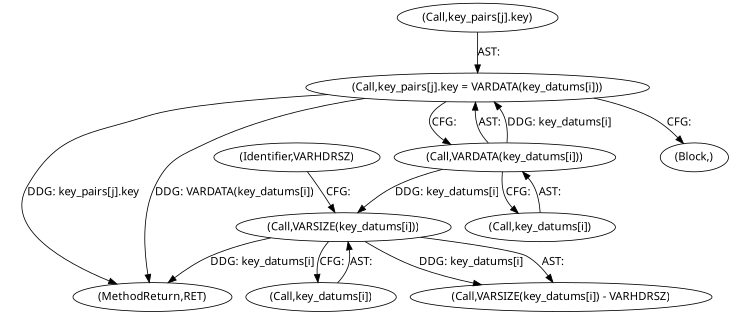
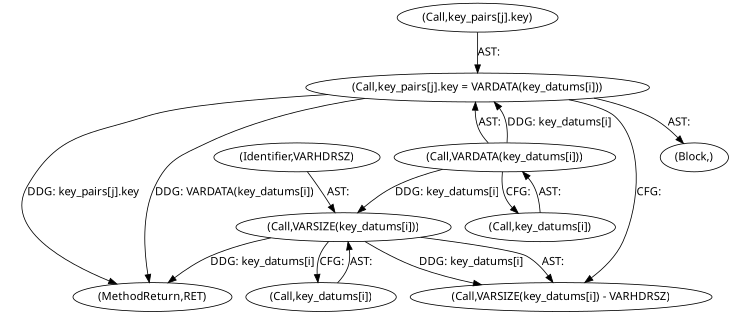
  digraph {
    fontname="Noto Sans"
    node [fontname="Noto Sans"]
    edge [fontname="Noto Sans"]
    n1 [label="(Call,key_pairs[j].key = VARDATA(key_datums[i]))"]
    n2 [label="(Call,VARDATA(key_datums[i]))"]
    n3 [label="(MethodReturn,RET)"]
    n4 [label="(Block,)"]
    n5 [label="(Call,VARSIZE(key_datums[i]))"]
    n6 [label="(Call,key_datums[i])"]
    n7 [label="(Call,VARSIZE(key_datums[i]) - VARHDRSZ)"]
    n8 [label="(Call,key_datums[i])"]
    n9 [label="(Call,key_pairs[j].key)"]
    n10 [label="(Identifier,VARHDRSZ)"]
-   n1 -> n2 [label="CFG: "]
+   n1 -> n7 [label="CFG: "]
    n1 -> n3 [label="DDG: key_pairs[j].key"]
    n1 -> n3 [label="DDG: VARDATA(key_datums[i])"]
-   n1 -> n4 [label="CFG: "]
+   n1 -> n4 [label="AST: "]
    n2 -> n1 [label="AST: "]
    n2 -> n1 [label="DDG: key_datums[i]"]
    n2 -> n5 [label="DDG: key_datums[i]"]
    n2 -> n6 [label="CFG: "]
    n5 -> n3 [label="DDG: key_datums[i]"]
    n5 -> n7 [label="AST: "]
    n5 -> n7 [label="DDG: key_datums[i]"]
    n5 -> n8 [label="CFG: "]
    n6 -> n2 [label="AST: "]
    n8 -> n5 [label="AST: "]
    n9 -> n1 [label="AST: "]
-   n10 -> n5 [label="CFG: "]
+   n10 -> n5 [label="AST: "]
  }
